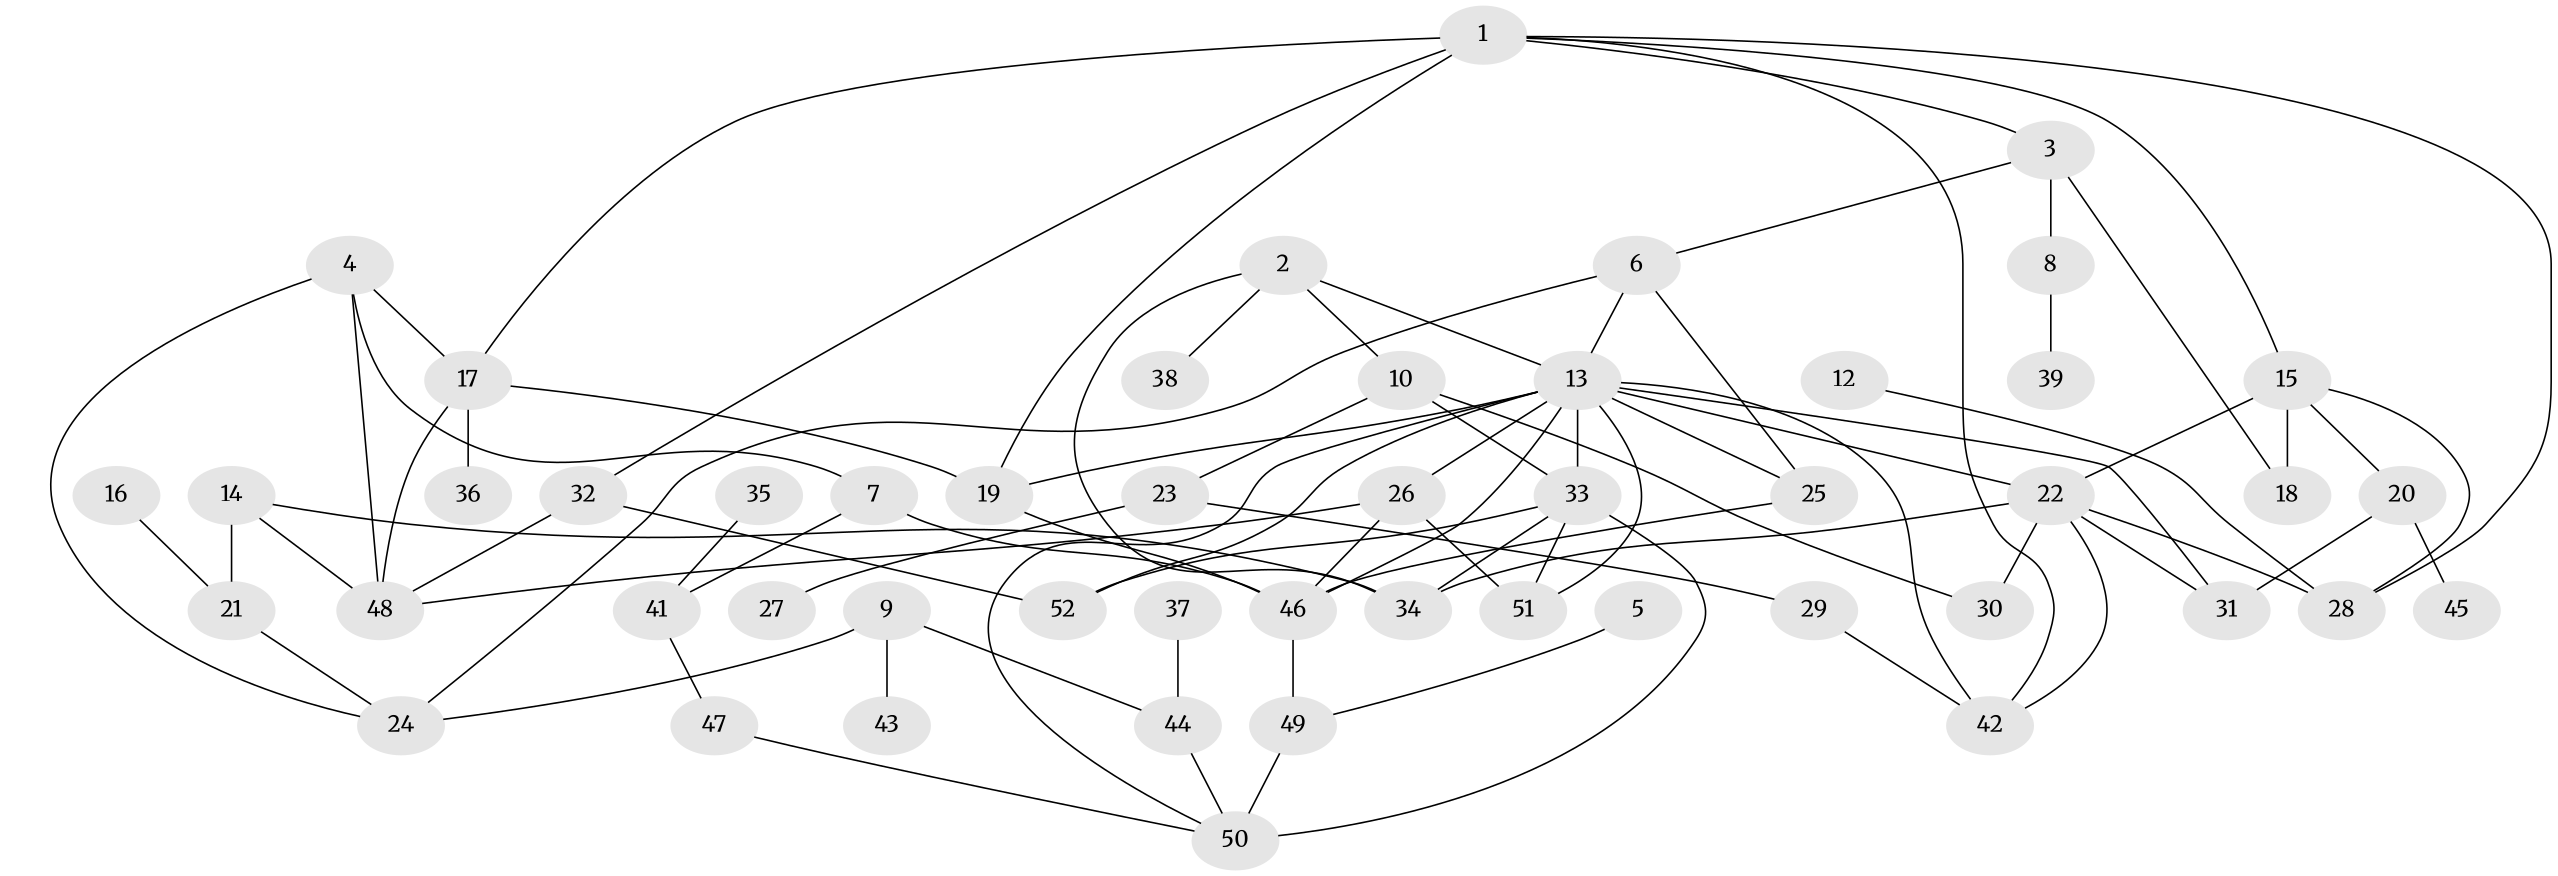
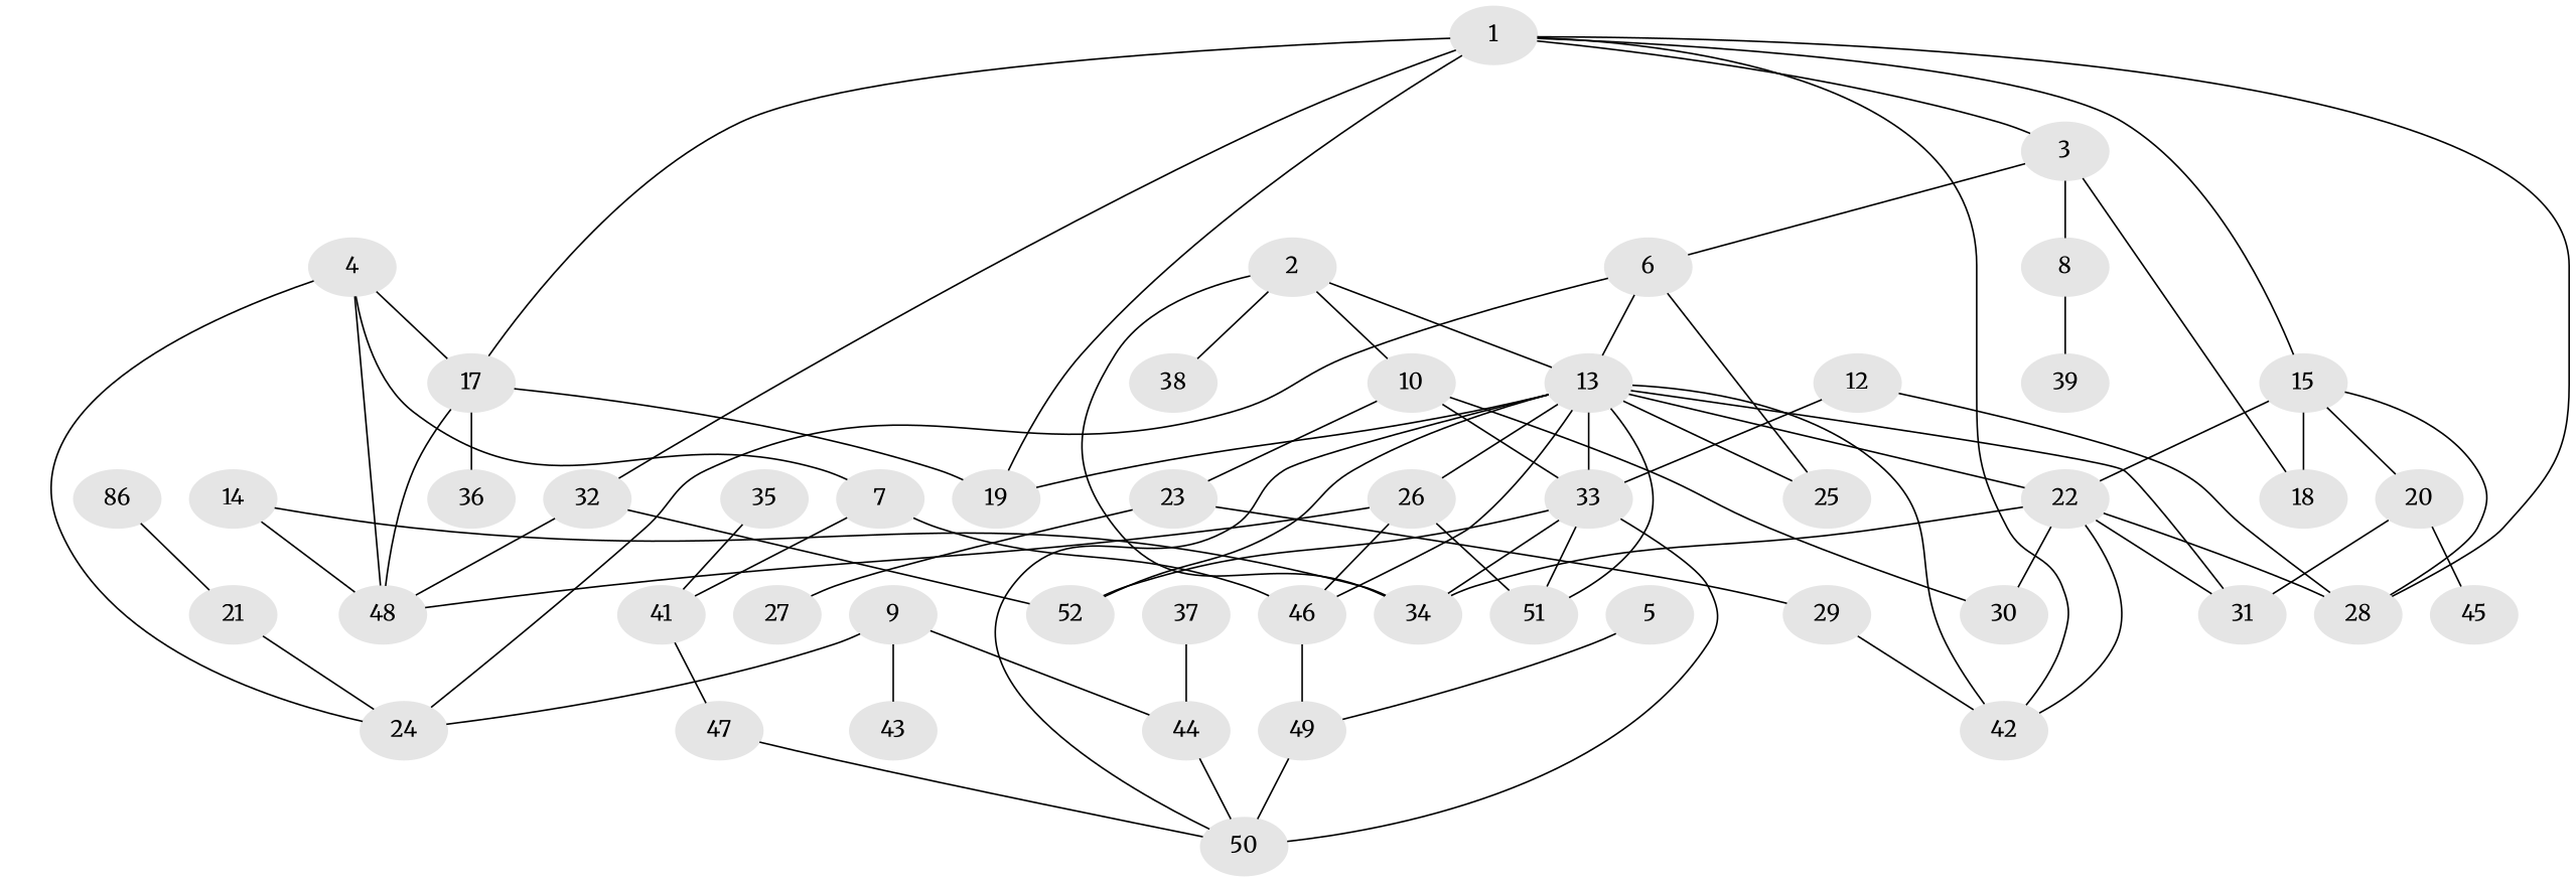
  graph {
    fontname=Merriweather
    node [color=gray90 fontname=Merriweather style=filled]
    edge [fontname=Merriweather weight=1.0]
    1
    3
    15
    17
    19
    28
    32
    42
    6
    8
    18
    22
    20
    48
    36
    46
    52
    2
    10
    13
    34
    38
    23
    30
    33
    25
    26
    31
    50
    51
    24
    39
    4
    7
    41
    5
    49
    47
    9
    43
    44
    27
    29
    12
    14
    21
    45
-   16
+   16 [label=86]
    35
    37
    1 -- 3
    1 -- 15
    1 -- 17
    1 -- 19 [weight=2.0]
    1 -- 28
    1 -- 32
    1 -- 42
    3 -- 6
    3 -- 8
    3 -- 18
    15 -- 28
    15 -- 18
    15 -- 22
    15 -- 20
    17 -- 19
    17 -- 48
    17 -- 36
-   19 -- 46
    32 -- 48
    32 -- 52
    6 -- 13
    6 -- 25
    6 -- 24
    8 -- 39
    22 -- 28
    22 -- 42
    22 -- 34
    22 -- 30
    22 -- 31
    20 -- 31
    20 -- 45
    46 -- 49
    2 -- 10
    2 -- 13
    2 -- 34
    2 -- 38
    10 -- 23
    10 -- 30
    10 -- 33
    13 -- 19
    13 -- 42
    13 -- 22
    13 -- 46
    13 -- 52
    13 -- 33
    13 -- 25
    13 -- 26
    13 -- 31
    13 -- 50
    13 -- 51
    23 -- 27
    23 -- 29
    33 -- 52
    33 -- 34
    33 -- 50 [weight=2.0]
    33 -- 51
-   25 -- 46
    26 -- 48
    26 -- 46
    26 -- 51
    4 -- 17
    4 -- 48
    4 -- 24
    4 -- 7
    7 -- 46
    7 -- 41
    41 -- 47
    5 -- 49
    49 -- 50
    47 -- 50
    9 -- 24
    9 -- 43
    9 -- 44
    44 -- 50
    29 -- 42
    12 -- 28
+   12 -- 33
    14 -- 48
    14 -- 34
-   14 -- 21
    21 -- 24
    16 -- 21
    35 -- 41
    37 -- 44
  }
